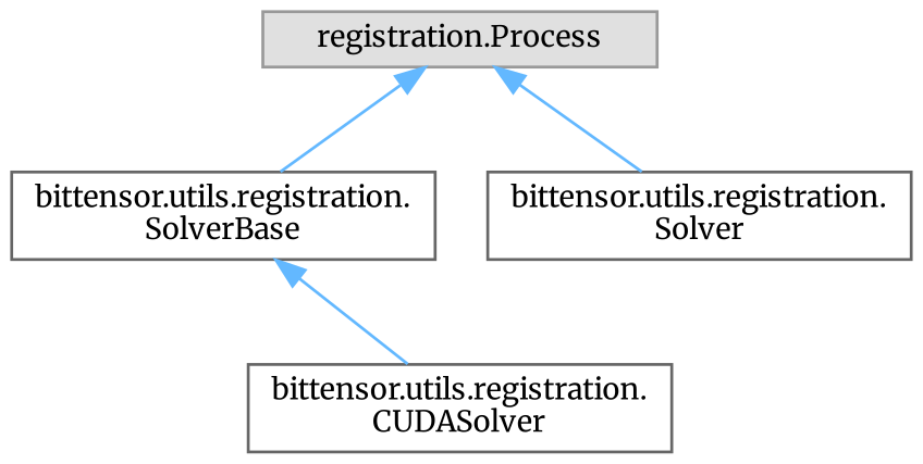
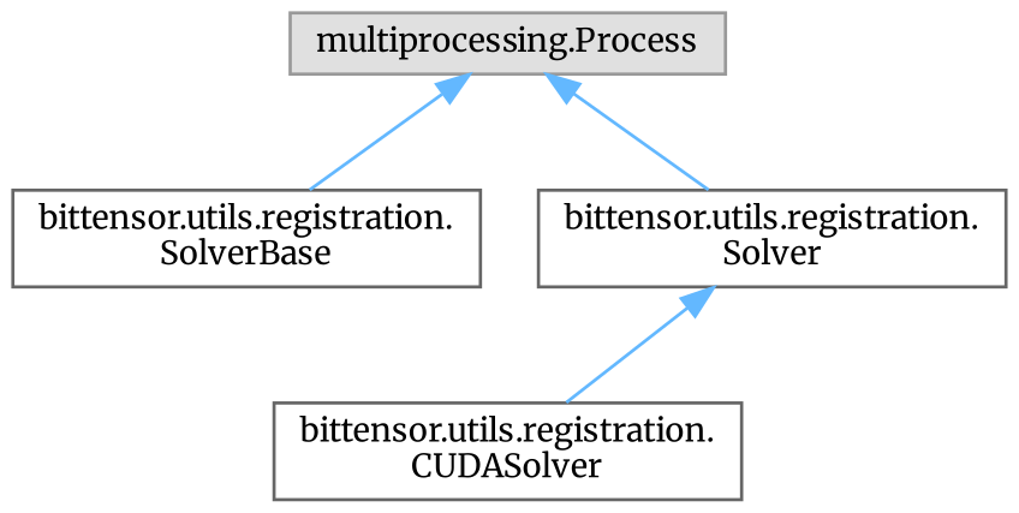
  digraph {
    fontname=Merriweather
    rankdir=TB
    node [color=grey40 fillcolor=white fontname=Merriweather fontsize=10 shape=box style=filled]
    edge [color=steelblue1 dir=back fontname=Merriweather fontsize=10 labelfontname=Helvetica labelfontsize=10 style=solid]
-   n1 [color=grey60 fillcolor="#E0E0E0" height=0.2 label="registration.Process" width=0.4]
+   n1 [color=grey60 fillcolor="#E0E0E0" height=0.2 label="multiprocessing.Process" width=0.4]
    n2 [height=0.2 label="bittensor.utils.registration.\lSolverBase" width=0.4]
    n3 [height=0.2 label="bittensor.utils.registration.\lSolver" width=0.4]
    n4 [height=0.2 label="bittensor.utils.registration.\lCUDASolver" width=0.4]
    n1 -> n2
    n1 -> n3
-   n2 -> n4
+   n3 -> n4
  }
